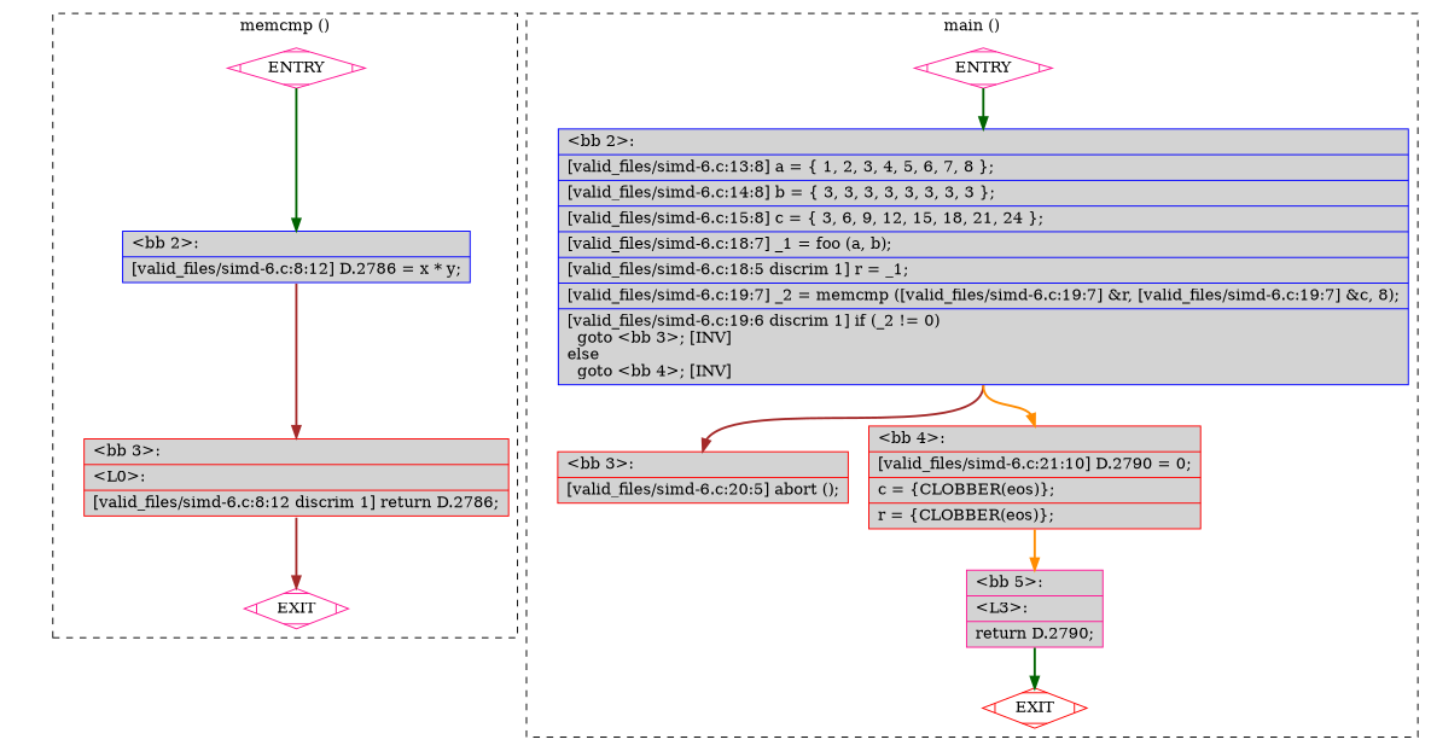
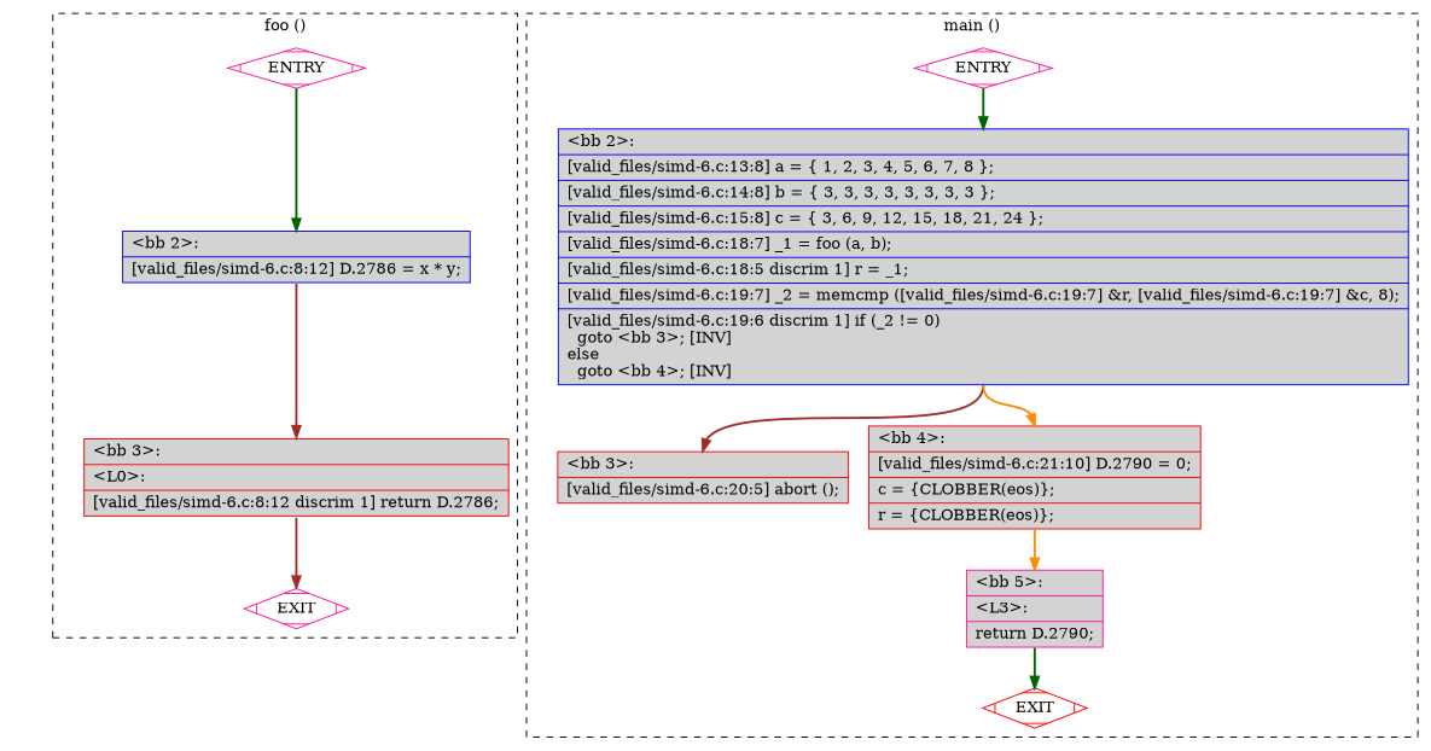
  digraph {
    node [fillcolor=lightgrey shape=record style=filled color=deeppink]
    edge [constraint=true headport=n style="solid,bold" tailport=s color=darkgreen weight=100]
    n1 [fillcolor=white label=ENTRY shape=Mdiamond]
    n2 [fillcolor=white label=EXIT shape=Mdiamond]
    n3 [label="{\<bb\ 2\>:\l|[valid_files/simd-6.c:8:12]\ D.2786\ =\ x\ *\ y;\l}" color=blue]
    n4 [label="{\<bb\ 3\>:\l|\<L0\>:\l|[valid_files/simd-6.c:8:12\ discrim\ 1]\ return\ D.2786;\l}" color=red]
    n5 [fillcolor=white label=ENTRY shape=Mdiamond]
    n6 [fillcolor=white label=EXIT shape=Mdiamond color=red]
    n7 [label="{\<bb\ 2\>:\l|[valid_files/simd-6.c:13:8]\ a\ =\ \{\ 1,\ 2,\ 3,\ 4,\ 5,\ 6,\ 7,\ 8\ \};\l|[valid_files/simd-6.c:14:8]\ b\ =\ \{\ 3,\ 3,\ 3,\ 3,\ 3,\ 3,\ 3,\ 3\ \};\l|[valid_files/simd-6.c:15:8]\ c\ =\ \{\ 3,\ 6,\ 9,\ 12,\ 15,\ 18,\ 21,\ 24\ \};\l|[valid_files/simd-6.c:18:7]\ _1\ =\ foo\ (a,\ b);\l|[valid_files/simd-6.c:18:5\ discrim\ 1]\ r\ =\ _1;\l|[valid_files/simd-6.c:19:7]\ _2\ =\ memcmp\ ([valid_files/simd-6.c:19:7]\ &r,\ [valid_files/simd-6.c:19:7]\ &c,\ 8);\l|[valid_files/simd-6.c:19:6\ discrim\ 1]\ if\ (_2\ !=\ 0)\l\ \ goto\ \<bb\ 3\>;\ [INV]\lelse\l\ \ goto\ \<bb\ 4\>;\ [INV]\l}" color=blue]
    n8 [label="{\<bb\ 3\>:\l|[valid_files/simd-6.c:20:5]\ abort\ ();\l}" color=red]
    n9 [label="{\<bb\ 4\>:\l|[valid_files/simd-6.c:21:10]\ D.2790\ =\ 0;\l|c\ =\ \{CLOBBER(eos)\};\l|r\ =\ \{CLOBBER(eos)\};\l}" color=red]
    n10 [label="{\<bb\ 5\>:\l|\<L3\>:\l|return\ D.2790;\l}"]
    subgraph cluster_1 {
      color=black
-     label="memcmp ()"
+     label="foo ()"
      style=dashed
      n1
      n2
      n3
      n4
    }
    subgraph cluster_2 {
      color=black
      label="main ()"
      style=dashed
      n5
      n6
      n7
      n8
      n9
      n10
    }
    n1 -> n2 [style=invis color="" weight=""]
    n1 -> n3
    n3 -> n4 [color=brown]
    n4 -> n2 [color=brown weight=10]
    n5 -> n6 [style=invis color="" weight=""]
    n5 -> n7
    n7 -> n8 [color=brown weight=10]
    n7 -> n9 [color=darkorange weight=10]
    n9 -> n10 [color=darkorange]
    n10 -> n6 [weight=10]
  }
